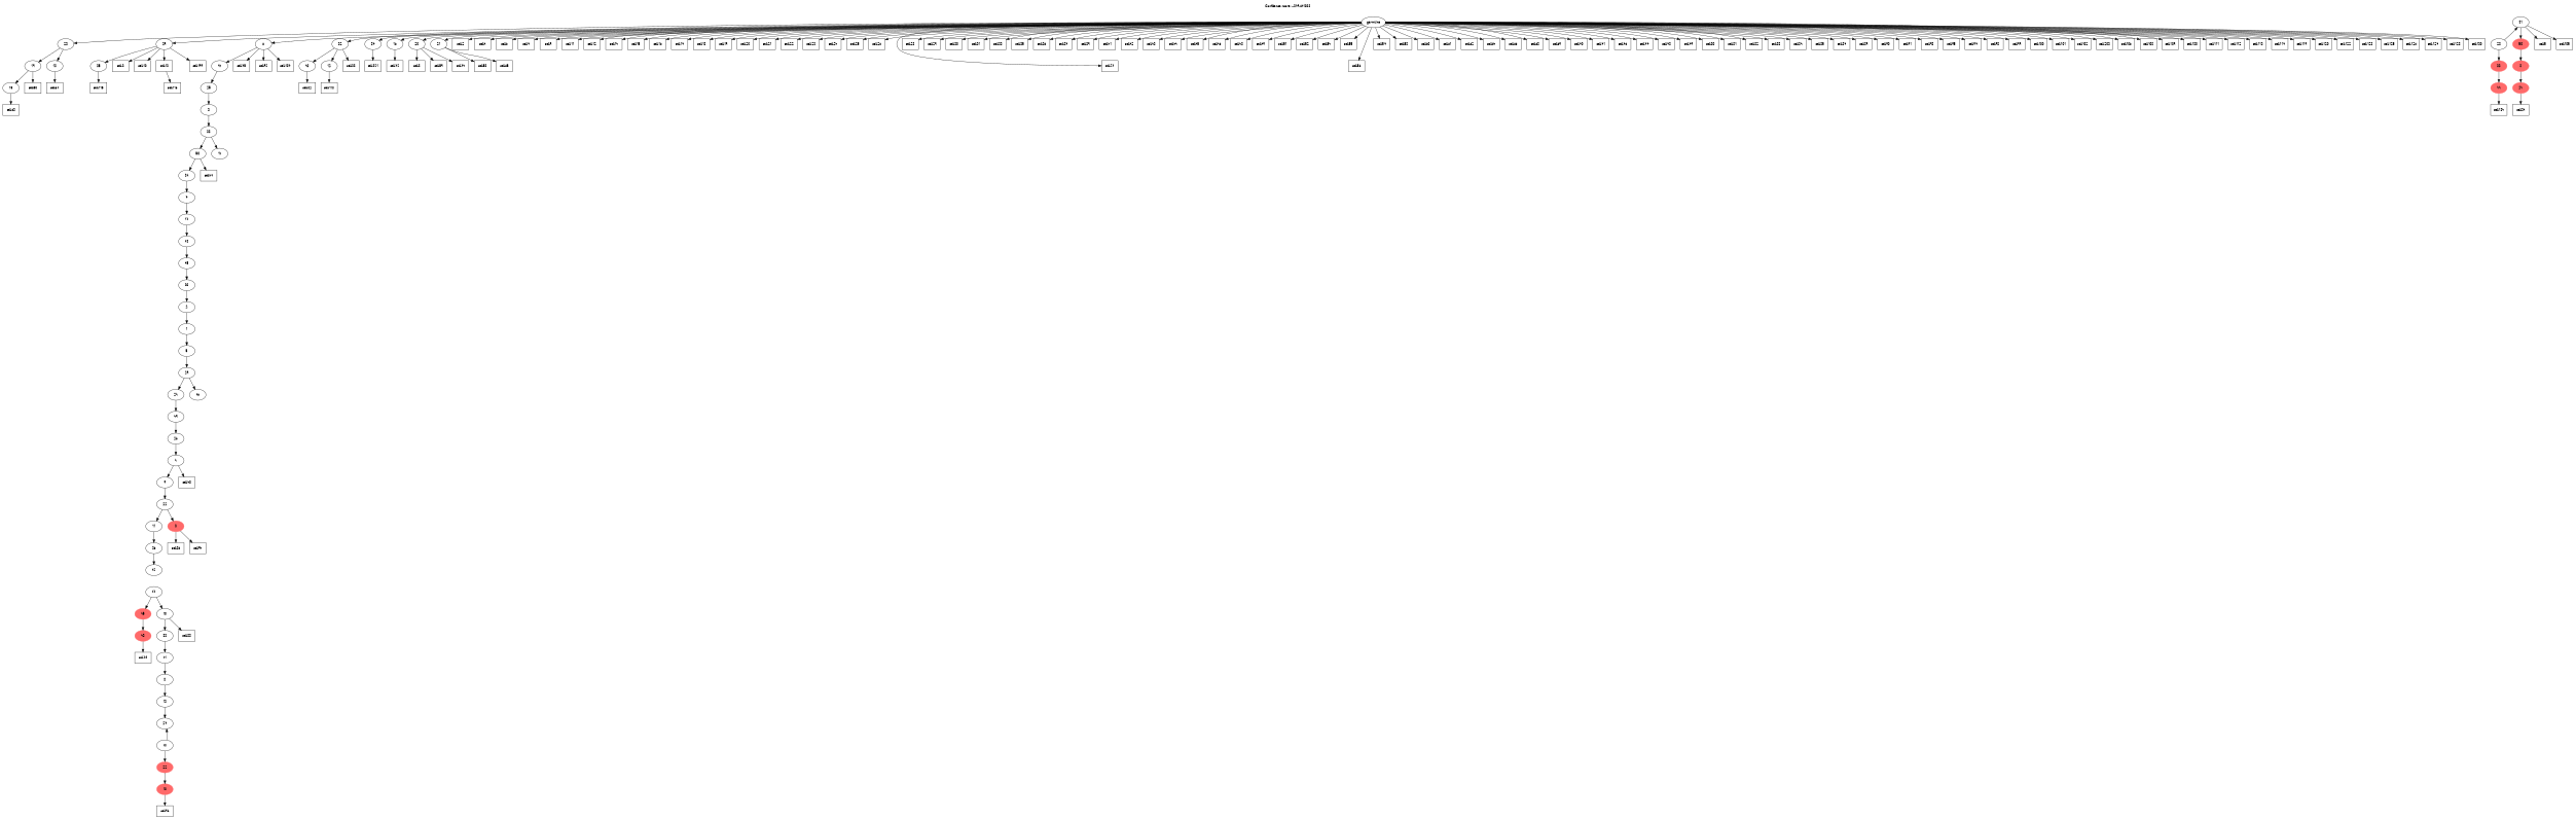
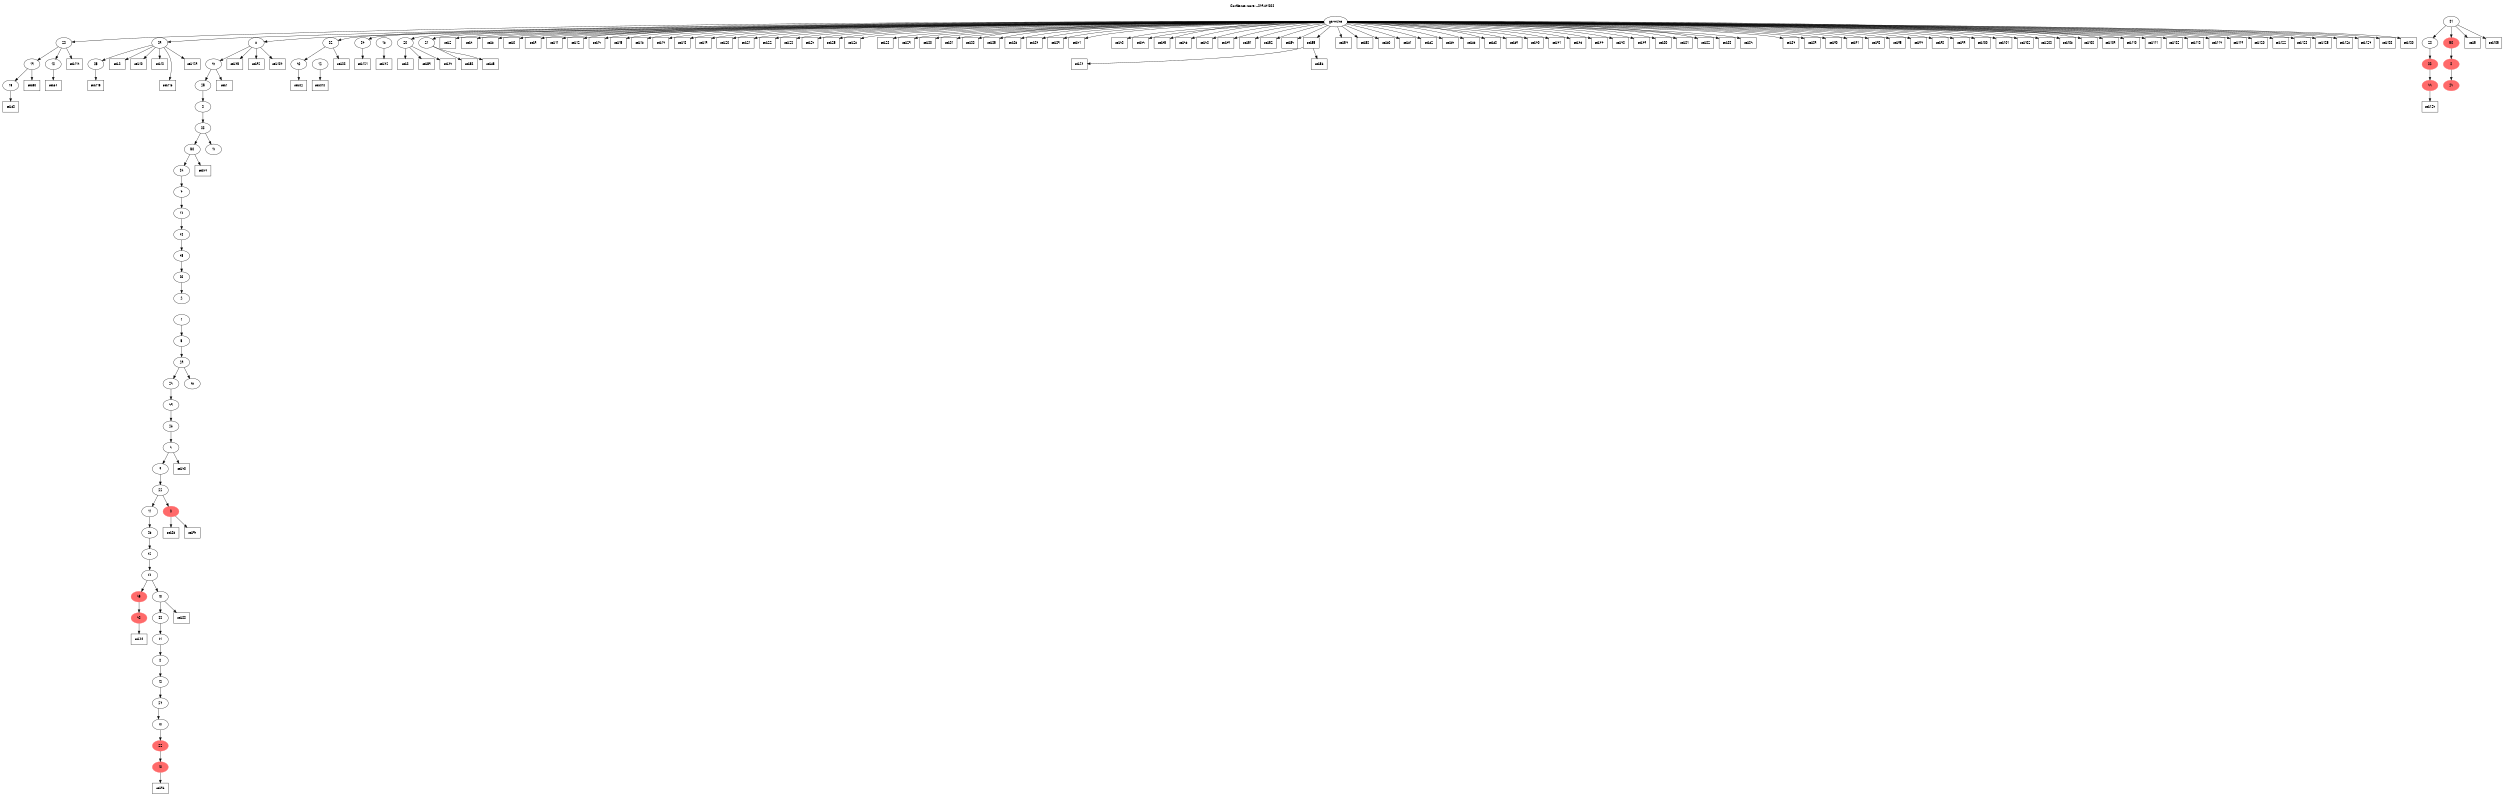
  digraph {
    fontname="Patrick Hand"
    label="Confidence score: -379.641033"
    labelloc=t
    node [fontname="Patrick Hand" shape=box]
    edge [fontname="Patrick Hand"]
    n1 [label=19 shape=""]
    n2 [label=15 shape=""]
    cell50
    cell63
    n5 [label=23 shape=""]
    n6 [label=18 shape=""]
+   cell114
    cell67
    n9 [label=39 shape=""]
    n10 [label=35 shape=""]
    cell3
    cell10
    cell13
    cell116
-   cell129 [label=cell199]
+   cell129
    cell115
    n17 [color=indianred1 label=45 style=filled shape=""]
    n18 [color=indianred1 label=43 style=filled shape=""]
    cell73
    n20 [color=indianred1 label=22 style=filled shape=""]
    n21 [color=indianred1 label=10 style=filled shape=""]
    cell96
    n23 [color=indianred1 label=8 style=filled shape=""]
    n24 [color=indianred1 label=24 style=filled shape=""]
-   cell34
    n26 [color=indianred1 label=50 style=filled shape=""]
    n27 [color=indianred1 label=33 style=filled shape=""]
    n28 [color=indianred1 label=44 style=filled shape=""]
-   cell124 [label=cell134]
+   cell124
    n30 [label=28 shape=""]
    n31 [label=31 shape=""]
    cell5
    cell105
    n34 [label=48 shape=""]
    n35 [label=27 shape=""]
    n36 [label=13 shape=""]
    n37 [label=8 shape=""]
    n38 [label=41 shape=""]
    n39 [label=33 shape=""]
    n40 [label=10 shape=""]
    cell88
    n42 [label=47 shape=""]
    n43 [label=42 shape=""]
    n44 [label=36 shape=""]
    n45 [label=11 shape=""]
    n46 [label=22 shape=""]
    n47 [color=indianred1 label=3 style=filled shape=""]
    cell86
    cell94
    n50 [label=9 shape=""]
    n51 [label=4 shape=""]
    cell40
    n53 [label=26 shape=""]
    n54 [label=49 shape=""]
    n55 [label=24 shape=""]
    n56 [label=29 shape=""]
    n57 [label=46 shape=""]
    n58 [label=5 shape=""]
    n59 [label=1 shape=""]
    n60 [label=2 shape=""]
    n61 [label=30 shape=""]
    n62 [label=45 shape=""]
    n63 [label=43 shape=""]
    n64 [label=17 shape=""]
    n65 [label=7 shape=""]
    n66 [label=34 shape=""]
    n67 [label=50 shape=""]
    cell47
    n69 [label=38 shape=""]
    n70 [label=14 shape=""]
    n71 [label=3 shape=""]
    n72 [label=25 shape=""]
    n73 [label=44 shape=""]
+   cell1
    n75 [label=6 shape=""]
    cell75
    cell92
    cell107
    n79 [label=32 shape=""]
    n80 [label=40 shape=""]
    n81 [label=12 shape=""]
    cell38
    cell32
-   cell118
+   cell118 [label=cell318]
    n85 [label=germline shape=""]
    n86 [label=37 shape=""]
    n87 [label=16 shape=""]
    n88 [label=20 shape=""]
    n89 [label=21 shape=""]
    cell2
    cell4
    cell6
-   cell7
+   cell7 [label=cell0]
    cell9
    cell11
    cell12
    cell14
    cell15
    cell16
    cell17
    cell18
    cell19
    cell20
    cell21
    cell22
    cell23
    cell24
    cell25
    cell26
    cell27
    cell28
    cell29
    cell30
    cell31
    cell33
    cell35
    cell36
    cell37
    cell39
    cell41
-   cell42
    cell43
    cell44
    cell45
    cell46
    cell48
    cell49
    cell51
    cell52
    cell54
    cell55
    cell56
    cell57
    cell58
    cell60
    cell61
    cell62
    cell64
    cell66
    cell68
    cell69
    cell70
    cell71
    cell76
    cell77
    cell78
    cell79
    cell80
    cell81
    cell82
    cell83
    cell84
-   cell85
    cell87
    cell89
    cell90
    cell91
    cell93
    cell95
    cell97
    cell98
    cell99
    cell100
    cell101
    cell102
    n166 [label=cell203]
    cell106
    cell108
    cell109
-   cell110 [label=cell180]
+   cell110
    cell111
-   cell112
+   cell112 [label=cell182]
    cell113
    cell117
    cell119
    cell120
    cell122
    cell123
    cell125
    cell126
    cell127
-   cell128
+   cell128 [label=cell138]
    cell130
-   cell121 [label=cell821]
+   cell121
    cell72
    cell8
    cell59
    cell74
    cell53
    cell65
    n1 -> n2
    n1 -> cell50
    n2 -> cell63
    n5 -> n1
    n5 -> n6
+   n5 -> cell114
    n6 -> cell67
    n9 -> n10
    n9 -> cell3
    n9 -> cell10
    n9 -> cell13
-   cell13 -> cell116
+   n9 -> cell116
    n9 -> cell129
    n10 -> cell115
    n17 -> n18
    n18 -> cell73
    n20 -> n21
    n21 -> cell96
    n23 -> n24
-   n24 -> cell34
    n26 -> n23
    n27 -> n28
    n28 -> cell124
    n30 -> n27
    n31 -> n26
-   n30 -> n31
+   n31 -> n30
    n31 -> cell5
    n31 -> cell105
    n34 -> n20
-   n34 -> n35
+   n35 -> n34
    n36 -> n35
    n37 -> n36
    n38 -> n37
    n39 -> n38
    n40 -> n39
    n40 -> cell88
    n42 -> n17
    n42 -> n40
+   n43 -> n42
    n44 -> n43
    n45 -> n44
    n46 -> n45
    n46 -> n47
    n47 -> cell86
    n47 -> cell94
    n50 -> n46
    n51 -> n50
    n51 -> cell40
    n53 -> n51
    n54 -> n53
    n55 -> n54
    n56 -> n55
    n56 -> n57
    n58 -> n56
    n59 -> n58
-   n60 -> n59
    n61 -> n60
    n62 -> n61
    n63 -> n62
    n64 -> n63
    n65 -> n64
    n66 -> n65
    n67 -> n66
    n67 -> cell47
    n69 -> n67
    n69 -> n70
    n71 -> n69
    n72 -> n71
    n73 -> n72
+   n73 -> cell1
    n75 -> n73
    n75 -> cell75
    n75 -> cell92
    n75 -> cell107
    n79 -> n80
-   n79 -> n81
    n79 -> cell38
    n80 -> cell32
    n81 -> cell118
    n85 -> n5
    n85 -> n9
    n85 -> n75
    n85 -> n79
    n85 -> n86
-   n85 -> n87
    n85 -> n88
    n85 -> n89
    n85 -> cell2
    n85 -> cell4
    n85 -> cell6
    n85 -> cell7
    n85 -> cell9
    n85 -> cell11
    n85 -> cell12
    n85 -> cell14
    n85 -> cell15
    n85 -> cell16
    n85 -> cell17
    n85 -> cell18
    n85 -> cell19
    n85 -> cell20
    n85 -> cell21
    n85 -> cell22
    n85 -> cell23
    n85 -> cell24
    n85 -> cell25
    n85 -> cell26
-   n85 -> cell27
+   cell55 -> cell27
    n85 -> cell28
    n85 -> cell29
    n85 -> cell30
    n85 -> cell31
    n85 -> cell33
    n85 -> cell35
    n85 -> cell36
    n85 -> cell37
    n85 -> cell39
    n85 -> cell41
-   n85 -> cell42
    n85 -> cell43
    n85 -> cell44
    n85 -> cell45
    n85 -> cell46
    n85 -> cell48
    n85 -> cell49
    n85 -> cell51
    n85 -> cell52
    n85 -> cell54
    n85 -> cell55
-   n85 -> cell56
+   cell55 -> cell56
    n85 -> cell57
    n85 -> cell58
    n85 -> cell60
    n85 -> cell61
    n85 -> cell62
    n85 -> cell64
    n85 -> cell66
    n85 -> cell68
    n85 -> cell69
    n85 -> cell70
    n85 -> cell71
    n85 -> cell76
    n85 -> cell77
    n85 -> cell78
    n85 -> cell79
    n85 -> cell80
    n85 -> cell81
    n85 -> cell82
    n85 -> cell83
    n85 -> cell84
-   n85 -> cell85
    n85 -> cell87
    n85 -> cell89
    n85 -> cell90
    n85 -> cell91
    n85 -> cell93
    n85 -> cell95
    n85 -> cell97
    n85 -> cell98
    n85 -> cell99
    n85 -> cell100
    n85 -> cell101
    n85 -> cell102
    n85 -> n166
    n85 -> cell106
    n85 -> cell108
    n85 -> cell109
    n85 -> cell110
    n85 -> cell111
    n85 -> cell112
    n85 -> cell113
    n85 -> cell117
    n85 -> cell119
    n85 -> cell120
    n85 -> cell122
    n85 -> cell123
    n85 -> cell125
    n85 -> cell126
    n85 -> cell127
    n85 -> cell128
    n85 -> cell130
    n86 -> cell121
    n87 -> cell72
    n88 -> cell8
    n88 -> cell59
    n88 -> cell74
    n89 -> cell53
    n89 -> cell65
  }
